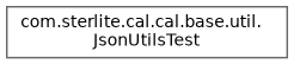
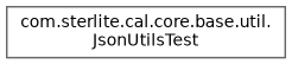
  digraph {
    rankdir=LR
-   n1 [color=grey40 fillcolor=white fontname=Helvetica fontsize=10 height=0.2 label="com.sterlite.cal.cal.base.util.\lJsonUtilsTest" shape=box style=filled width=0.4]
+   n1 [color=grey40 fillcolor=white fontname=Helvetica fontsize=10 height=0.2 label="com.sterlite.cal.core.base.util.\lJsonUtilsTest" shape=box style=filled width=0.4]
  }
